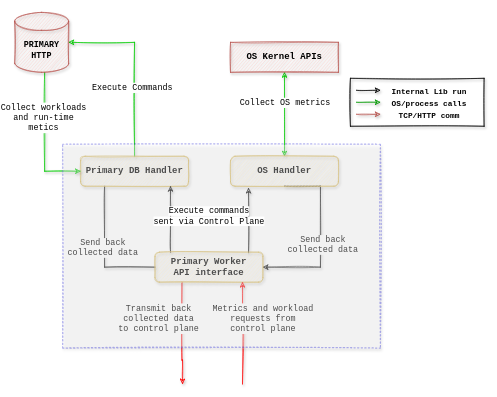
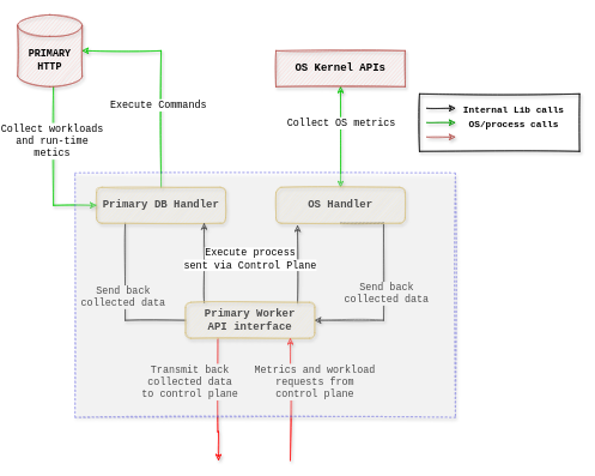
  <mxCell id="0" />
  <mxCell id="1" parent="0" />
  <mxCell id="2" style="edgeStyle=orthogonalEdgeStyle;rounded=0;orthogonalLoop=1;jettySize=auto;html=1;exitX=0.5;exitY=0;exitDx=0;exitDy=0;entryX=1;entryY=0.5;entryDx=0;entryDy=0;entryPerimeter=0;sketch=1;shadow=1;strokeColor=#00CC00;" edge="1" parent="1" source="6" target="9"><mxGeometry relative="1" as="geometry" /></mxCell>
  <mxCell id="3" value="Execute Commands" style="edgeLabel;html=1;align=center;verticalAlign=middle;resizable=0;points=[];fontFamily=Courier New;fontSize=14;" vertex="1" connectable="0" parent="2"><mxGeometry x="-0.236" y="5" relative="1" as="geometry"><mxPoint as="offset" /></mxGeometry></mxCell>
  <mxCell id="4" style="edgeStyle=orthogonalEdgeStyle;rounded=0;sketch=1;orthogonalLoop=1;jettySize=auto;html=1;entryX=0;entryY=0.5;entryDx=0;entryDy=0;shadow=1;fontFamily=Courier New;fontSize=14;startArrow=none;startFill=0;endArrow=none;endFill=0;" edge="1" parent="1" source="6" target="20"><mxGeometry relative="1" as="geometry"><Array as="points"><mxPoint x="170" y="445" /></Array></mxGeometry></mxCell>
  <mxCell id="5" value="Send back &lt;br&gt;collected data" style="edgeLabel;html=1;align=center;verticalAlign=middle;resizable=0;points=[];fontSize=14;fontFamily=Courier New;" vertex="1" connectable="0" parent="4"><mxGeometry x="-0.069" y="-4" relative="1" as="geometry"><mxPoint as="offset" /></mxGeometry></mxCell>
  <mxCell id="6" value="Primary DB Handler" style="rounded=1;whiteSpace=wrap;html=1;shadow=1;sketch=1;fontFamily=Courier New;fontSize=15;fontStyle=1;fillColor=#fff2cc;strokeColor=#d6b656;strokeWidth=1;" vertex="1" parent="1"><mxGeometry x="130" y="260" width="180" height="50" as="geometry" /></mxCell>
  <mxCell id="7" style="edgeStyle=orthogonalEdgeStyle;rounded=0;sketch=1;orthogonalLoop=1;jettySize=auto;html=1;entryX=0;entryY=0.5;entryDx=0;entryDy=0;shadow=1;strokeColor=#00CC00;" edge="1" parent="1" source="9" target="6"><mxGeometry relative="1" as="geometry"><Array as="points"><mxPoint x="70" y="285" /></Array></mxGeometry></mxCell>
  <mxCell id="8" value="Collect workloads&lt;br&gt;and&amp;nbsp;run-time &lt;br&gt;metics" style="edgeLabel;html=1;align=center;verticalAlign=middle;resizable=0;points=[];fontFamily=Courier New;fontSize=14;" vertex="1" connectable="0" parent="7"><mxGeometry x="-0.2" y="-3" relative="1" as="geometry"><mxPoint y="-15" as="offset" /></mxGeometry></mxCell>
  <mxCell id="9" value="&lt;font style=&quot;font-size: 14px&quot;&gt;PRIMARY&lt;br&gt;HTTP&lt;br&gt;&lt;/font&gt;" style="shape=cylinder3;whiteSpace=wrap;html=1;boundedLbl=1;backgroundOutline=1;size=15;shadow=1;sketch=1;fontFamily=Courier New;fontStyle=1;fillColor=#f8cecc;strokeColor=#b85450;" vertex="1" parent="1"><mxGeometry x="20" width="90" height="100" as="geometry" y="20" /></mxCell>
  <mxCell id="10" style="edgeStyle=orthogonalEdgeStyle;rounded=0;sketch=1;orthogonalLoop=1;jettySize=auto;html=1;shadow=1;fontFamily=Courier New;fontSize=14;startArrow=classic;startFill=1;strokeColor=#00CC00;" edge="1" parent="1" source="14" target="15"><mxGeometry relative="1" as="geometry" /></mxCell>
  <mxCell id="11" value="Collect OS metrics" style="edgeLabel;html=1;align=center;verticalAlign=middle;resizable=0;points=[];fontSize=14;fontFamily=Courier New;" vertex="1" connectable="0" parent="10"><mxGeometry x="0.071" y="-2" relative="1" as="geometry"><mxPoint x="-2" y="-15" as="offset" /></mxGeometry></mxCell>
  <mxCell id="12" style="edgeStyle=orthogonalEdgeStyle;rounded=0;sketch=1;orthogonalLoop=1;jettySize=auto;html=1;exitX=0.5;exitY=1;exitDx=0;exitDy=0;entryX=1;entryY=0.5;entryDx=0;entryDy=0;shadow=1;fontFamily=Courier New;fontSize=14;startArrow=none;startFill=0;" edge="1" parent="1" source="14" target="20"><mxGeometry relative="1" as="geometry"><Array as="points"><mxPoint x="530" y="310" /><mxPoint x="530" y="445" /></Array></mxGeometry></mxCell>
  <mxCell id="13" value="Send back &lt;br&gt;collected data" style="edgeLabel;html=1;align=center;verticalAlign=middle;resizable=0;points=[];fontSize=14;fontFamily=Courier New;" vertex="1" connectable="0" parent="12"><mxGeometry x="0.079" y="3" relative="1" as="geometry"><mxPoint as="offset" /></mxGeometry></mxCell>
  <mxCell id="14" value="OS Handler" style="rounded=1;whiteSpace=wrap;html=1;shadow=1;sketch=1;fontFamily=Courier New;fontSize=15;fontStyle=1;fillColor=#fff2cc;strokeColor=#d6b656;strokeWidth=1;" vertex="1" parent="1"><mxGeometry x="380" y="260" width="180" height="50" as="geometry" /></mxCell>
  <mxCell id="15" value="OS Kernel APIs" style="whiteSpace=wrap;html=1;shadow=1;sketch=1;fontFamily=Courier New;fontSize=15;fontStyle=1;fillColor=#f8cecc;strokeColor=#b85450;strokeWidth=1;rounded=0;" vertex="1" parent="1"><mxGeometry x="380" y="70" width="180" height="50" as="geometry" /></mxCell>
  <mxCell id="16" style="edgeStyle=orthogonalEdgeStyle;rounded=0;sketch=1;orthogonalLoop=1;jettySize=auto;html=1;entryX=0.833;entryY=1;entryDx=0;entryDy=0;entryPerimeter=0;shadow=1;fontFamily=Courier New;fontSize=14;startArrow=none;startFill=0;" edge="1" parent="1" source="20" target="6"><mxGeometry relative="1" as="geometry"><Array as="points"><mxPoint x="280" y="360" /><mxPoint x="280" y="360" /></Array></mxGeometry></mxCell>
  <mxCell id="17" style="edgeStyle=orthogonalEdgeStyle;rounded=0;sketch=1;orthogonalLoop=1;jettySize=auto;html=1;exitX=0.867;exitY=0.02;exitDx=0;exitDy=0;entryX=0.167;entryY=1.06;entryDx=0;entryDy=0;entryPerimeter=0;shadow=1;fontFamily=Courier New;fontSize=14;startArrow=none;startFill=0;endArrow=classic;endFill=1;exitPerimeter=0;" edge="1" parent="1" source="20" target="14"><mxGeometry relative="1" as="geometry"><Array as="points" /></mxGeometry></mxCell>
  <mxCell id="18" style="edgeStyle=orthogonalEdgeStyle;rounded=0;sketch=1;orthogonalLoop=1;jettySize=auto;html=1;exitX=0.25;exitY=1;exitDx=0;exitDy=0;shadow=1;fontFamily=Courier New;fontSize=14;startArrow=none;startFill=0;endArrow=classic;endFill=1;strokeColor=#FF0000;" edge="1" parent="1" source="20"><mxGeometry relative="1" as="geometry"><mxPoint x="300" y="640" as="targetPoint" /><Array as="points"><mxPoint x="299" y="600" /></Array></mxGeometry></mxCell>
  <mxCell id="19" value="Transmit back&lt;br&gt;collected data&lt;br&gt;to control plane" style="edgeLabel;html=1;align=center;verticalAlign=middle;resizable=0;points=[];fontSize=14;fontFamily=Courier New;" vertex="1" connectable="0" parent="18"><mxGeometry x="0.031" y="2" relative="1" as="geometry"><mxPoint x="-42" y="-28" as="offset" /></mxGeometry></mxCell>
  <mxCell id="20" value="Primary Worker &lt;br&gt;API interface" style="rounded=1;whiteSpace=wrap;html=1;shadow=1;sketch=1;fontFamily=Courier New;fontSize=15;fontStyle=1;fillColor=#fff2cc;strokeColor=#d6b656;strokeWidth=1;" vertex="1" parent="1"><mxGeometry x="254" y="420" width="180" height="50" as="geometry" /></mxCell>
  <mxCell id="21" style="edgeStyle=orthogonalEdgeStyle;rounded=0;sketch=1;orthogonalLoop=1;jettySize=auto;html=1;exitX=0.25;exitY=1;exitDx=0;exitDy=0;shadow=1;fontFamily=Courier New;fontSize=14;startArrow=classic;startFill=1;endArrow=none;endFill=0;strokeColor=#FF0000;" edge="1" parent="1"><mxGeometry relative="1" as="geometry"><mxPoint x="400" y="640" as="targetPoint" /><mxPoint x="400" y="470" as="sourcePoint" /><Array as="points"><mxPoint x="400" y="535" /><mxPoint x="401" y="535" /></Array></mxGeometry></mxCell>
  <mxCell id="22" value="Metrics and workload&lt;br&gt;requests from&lt;br&gt;control plane" style="edgeLabel;html=1;align=center;verticalAlign=middle;resizable=0;points=[];fontSize=14;fontFamily=Courier New;" vertex="1" connectable="0" parent="21"><mxGeometry x="0.031" y="2" relative="1" as="geometry"><mxPoint x="31" y="-27" as="offset" /></mxGeometry></mxCell>
  <mxCell id="23" value="" style="rounded=0;whiteSpace=wrap;html=1;shadow=1;glass=0;dashed=1;dashPattern=1 2;labelBackgroundColor=default;labelBorderColor=none;sketch=1;fillStyle=auto;fontFamily=Courier New;fontSize=16;fontColor=#330000;strokeColor=#0000CC;strokeWidth=2;fillColor=default;opacity=30;" vertex="1" parent="1"><mxGeometry x="100" y="240" width="530" height="340" as="geometry" /></mxCell>
  <mxCell id="24" value="" style="rounded=0;whiteSpace=wrap;html=1;shadow=1;fontFamily=Courier New;fontSize=15;strokeWidth=1;glass=0;sketch=1;fillColor=none;" vertex="1" parent="1"><mxGeometry x="580" y="130" width="223" height="80" as="geometry" /></mxCell>
  <mxCell id="25" value="" style="endArrow=classic;html=1;rounded=0;shadow=1;sketch=1;fontFamily=Courier New;fontSize=15;strokeWidth=1;" edge="1" parent="1"><mxGeometry width="50" height="50" relative="1" as="geometry"><mxPoint x="590" y="150" as="sourcePoint" /><mxPoint x="630" y="150" as="targetPoint" /></mxGeometry></mxCell>
  <mxCell id="26" value="" style="endArrow=classic;html=1;rounded=0;shadow=1;sketch=1;fontFamily=Courier New;fontSize=15;strokeWidth=1;strokeColor=#009900;" edge="1" parent="1"><mxGeometry width="50" height="50" relative="1" as="geometry"><mxPoint x="590" y="170" as="sourcePoint" /><mxPoint x="630" y="170" as="targetPoint" /></mxGeometry></mxCell>
  <mxCell id="27" value="&lt;font style=&quot;font-size: 13px;&quot;&gt;OS/process calls&lt;/font&gt;" style="text;html=1;align=center;verticalAlign=middle;resizable=0;points=[];autosize=1;strokeColor=none;fillColor=none;fontSize=13;fontFamily=Courier New;fontStyle=1" vertex="1" parent="1"><mxGeometry x="641" y="162" width="140" height="20" as="geometry" /></mxCell>
- <mxCell id="28" value="Internal Lib run" style="text;html=1;align=center;verticalAlign=middle;resizable=0;points=[];autosize=1;strokeColor=none;fillColor=none;fontSize=13;fontFamily=Courier New;fontStyle=1" vertex="1" parent="1"><mxGeometry x="631" y="142" width="160" height="20" as="geometry" /></mxCell>
+ <mxCell id="28" value="Internal Lib calls" style="text;html=1;align=center;verticalAlign=middle;resizable=0;points=[];autosize=1;strokeColor=none;fillColor=none;fontSize=13;fontFamily=Courier New;fontStyle=1" vertex="1" parent="1"><mxGeometry x="631" y="142" width="160" height="20" as="geometry" /></mxCell>
  <mxCell id="29" value="" style="endArrow=classic;html=1;rounded=0;shadow=1;sketch=1;fontFamily=Courier New;fontSize=15;strokeWidth=1;fillColor=#f8cecc;strokeColor=#b85450;" edge="1" parent="1"><mxGeometry width="50" height="50" relative="1" as="geometry"><mxPoint x="590" y="190" as="sourcePoint" /><mxPoint x="630" y="190" as="targetPoint" /></mxGeometry></mxCell>
- <mxCell id="30" value="&lt;font style=&quot;font-size: 13px;&quot;&gt;TCP/HTTP comm&lt;/font&gt;" style="text;html=1;align=center;verticalAlign=middle;resizable=0;points=[];autosize=1;strokeColor=none;fillColor=none;fontSize=13;fontFamily=Courier New;fontStyle=1" vertex="1" parent="1"><mxGeometry x="651" y="182" width="120" height="20" as="geometry" /></mxCell>
- <mxCell id="31" value="&lt;span style=&quot;font-size: 14px ; background-color: rgb(255 , 255 , 255)&quot;&gt;Execute commands&lt;/span&gt;&lt;br style=&quot;font-size: 14px&quot;&gt;&lt;span style=&quot;font-size: 14px ; background-color: rgb(255 , 255 , 255)&quot;&gt;sent via Control Plane&lt;/span&gt;" style="text;html=1;align=center;verticalAlign=middle;resizable=0;points=[];autosize=1;strokeColor=none;fillColor=none;fontSize=13;fontFamily=Courier New;" vertex="1" parent="1"><mxGeometry x="244" y="340" width="200" height="40" as="geometry" /></mxCell>
+ <mxCell id="31" value="&lt;span style=&quot;font-size: 14px ; background-color: rgb(255 , 255 , 255)&quot;&gt;Execute process&lt;/span&gt;&lt;br style=&quot;font-size: 14px&quot;&gt;&lt;span style=&quot;font-size: 14px ; background-color: rgb(255 , 255 , 255)&quot;&gt;sent via Control Plane&lt;/span&gt;" style="text;html=1;align=center;verticalAlign=middle;resizable=0;points=[];autosize=1;strokeColor=none;fillColor=none;fontSize=13;fontFamily=Courier New;" vertex="1" parent="1"><mxGeometry x="244" y="340" width="200" height="40" as="geometry" /></mxCell>
